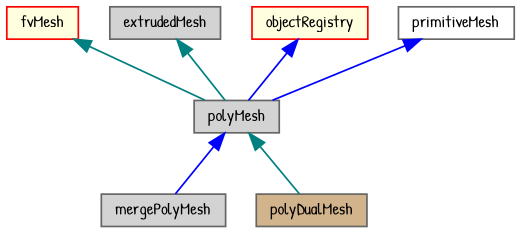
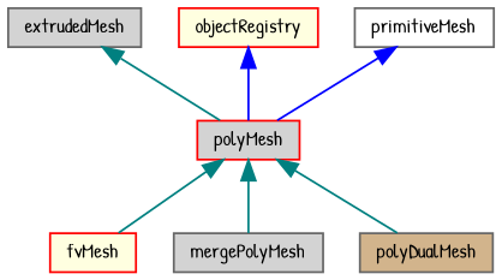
  digraph {
    fontname="Patrick Hand"
    node [color=gray40 fillcolor=lightgrey fontname="Patrick Hand" fontsize=10 shape=box style=filled]
    edge [color=teal dir=back fontname="Patrick Hand" fontsize=10 labelfontname=Helvetica labelfontsize=10 style=solid]
-   n1 [fontcolor=black height=0.2 label=polyMesh width=0.4]
+   n1 [color=red fontcolor=black height=0.2 label=polyMesh width=0.4]
    n2 [color=red fillcolor=lightyellow height=0.2 label=fvMesh width=0.4]
    n3 [height=0.2 label=mergePolyMesh width=0.4]
    n4 [fillcolor=tan height=0.2 label=polyDualMesh width=0.4]
    n5 [height=0.2 label=extrudedMesh width=0.4]
    n6 [color=red fillcolor=lightyellow height=0.2 label=objectRegistry width=0.4]
    n7 [fillcolor=white height=0.2 label=primitiveMesh width=0.4]
-   n2 -> n1
-   n1 -> n3 [color=blue]
+   n1 -> n2
+   n1 -> n3
    n1 -> n4
    n5 -> n1
    n6 -> n1 [color=blue]
    n7 -> n1 [color=blue]
  }
